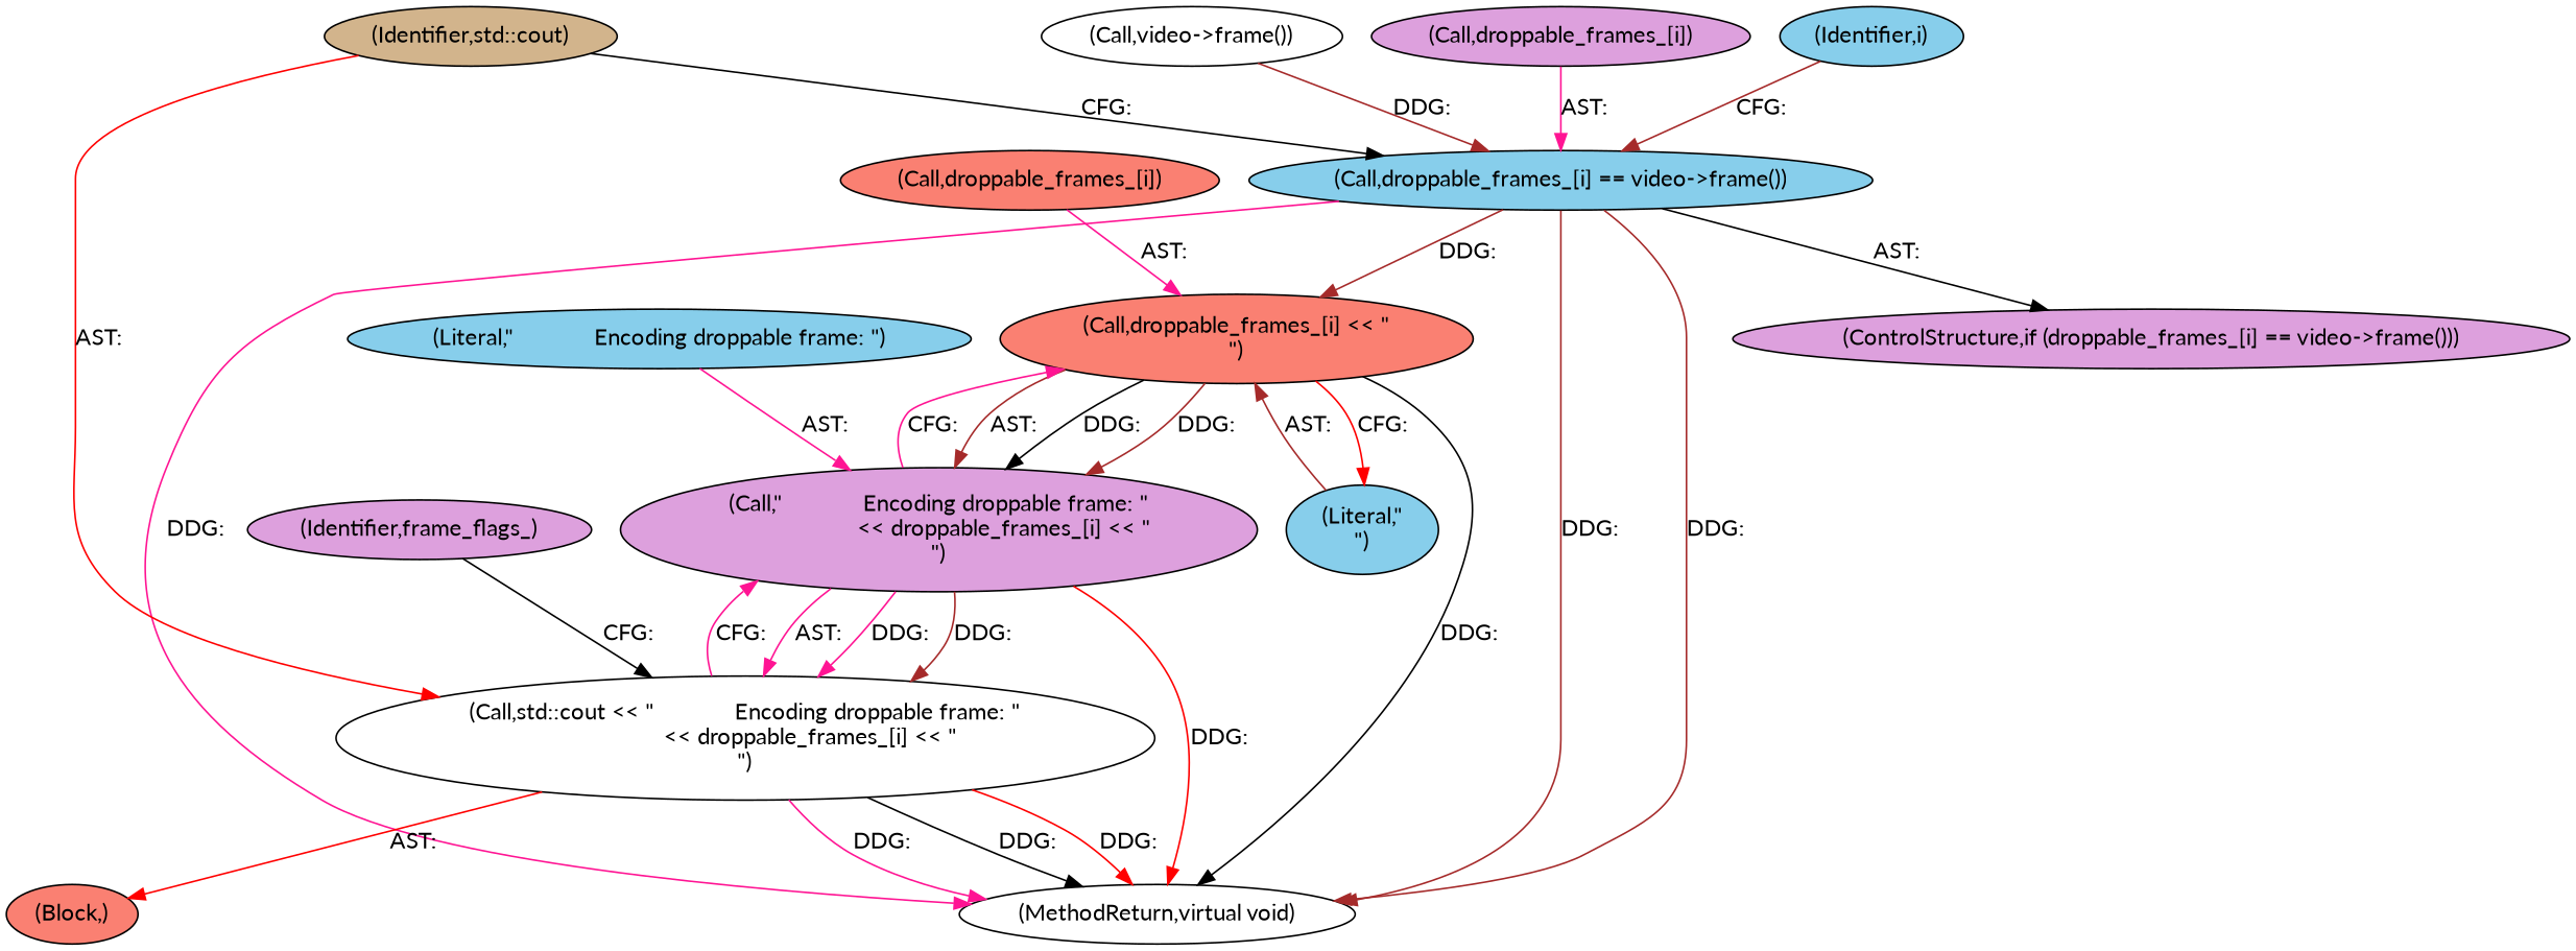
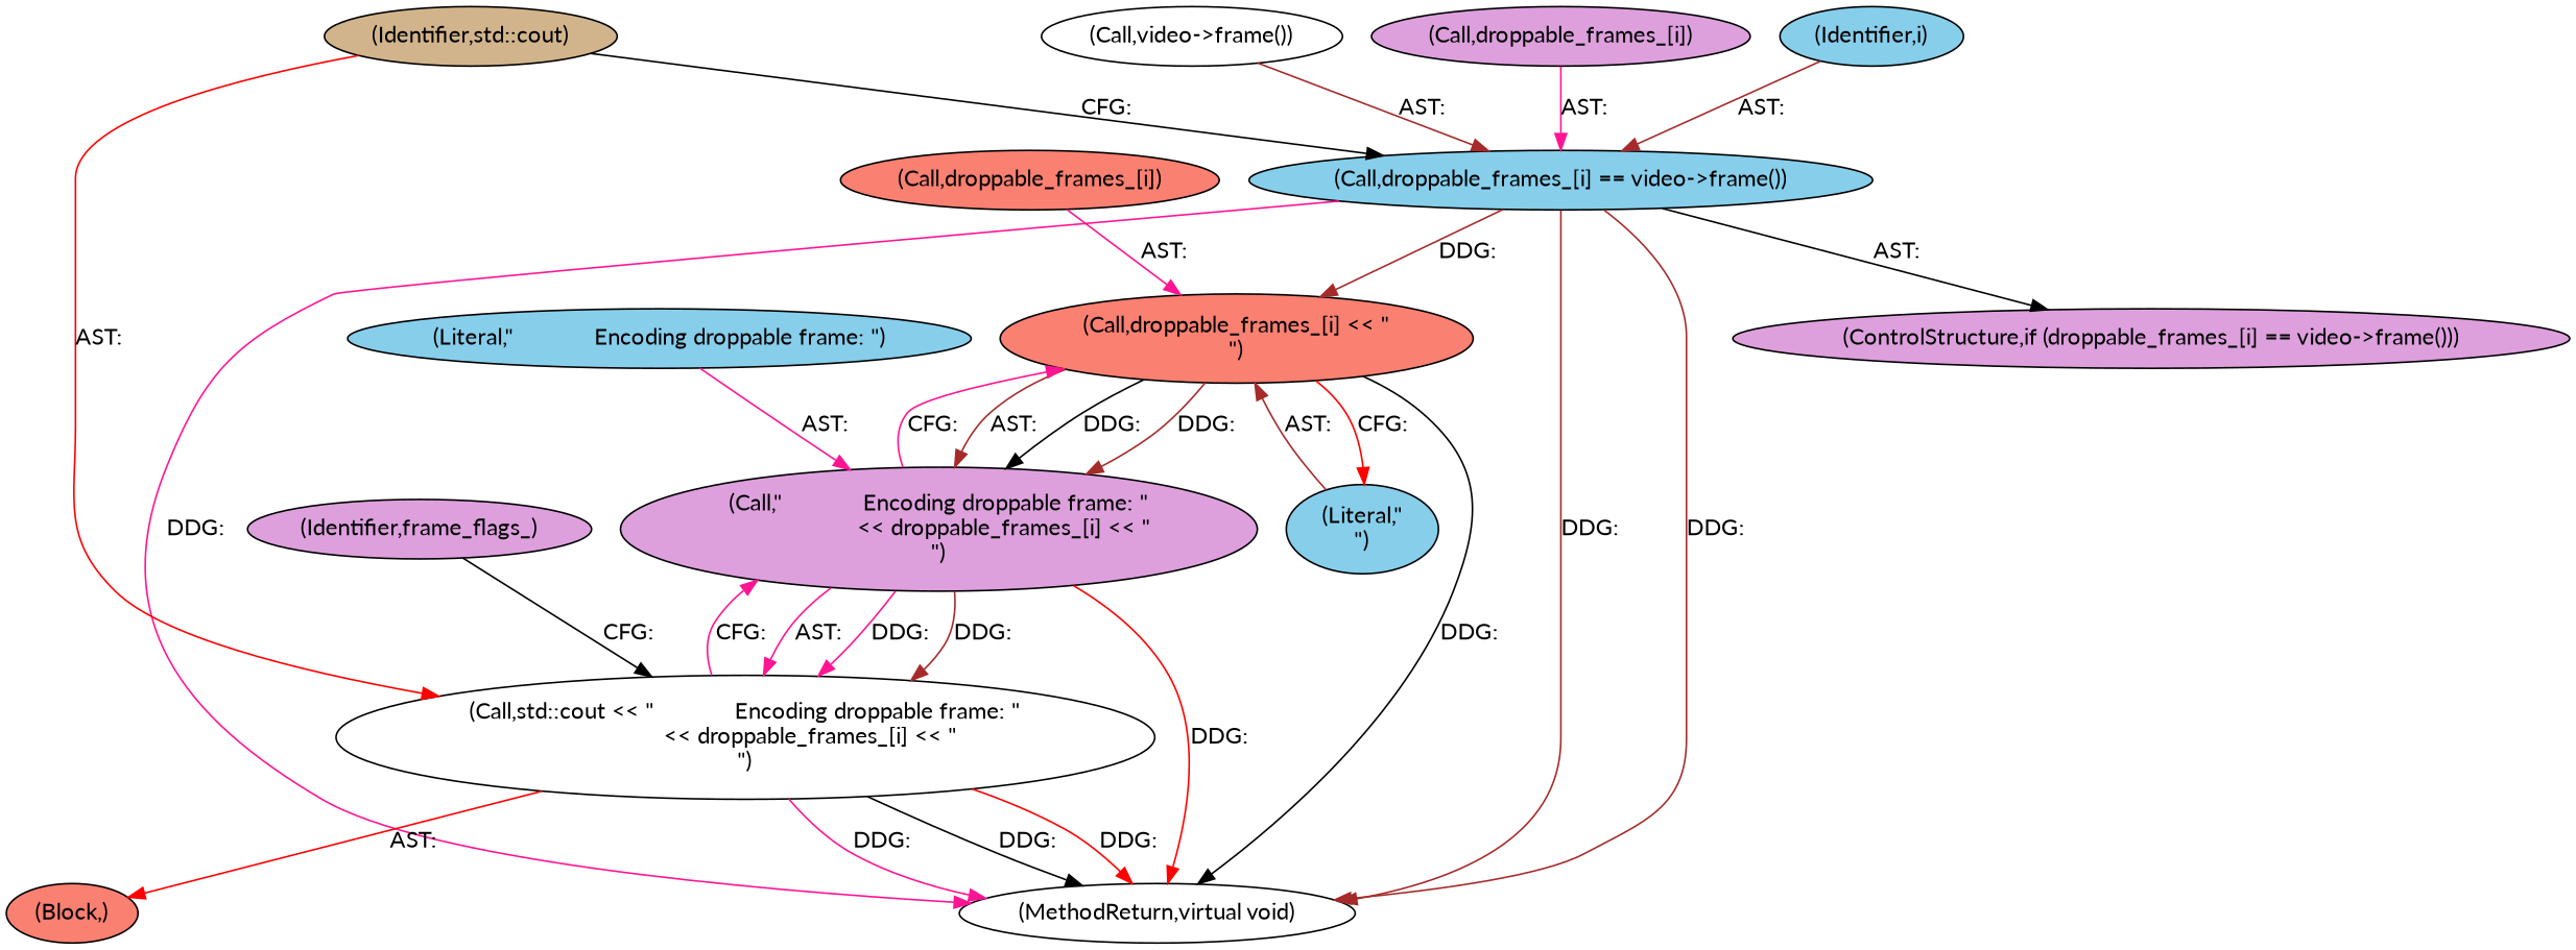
  digraph {
    fontname=Lato
    node [fillcolor=skyblue fontname=Lato style=filled]
    edge [color=brown fontname=Lato]
    n1 [label="(Call,droppable_frames_[i] == video->frame())"]
    n2 [fillcolor=salmon label="(Call,droppable_frames_[i] << \"\n\")"]
    n3 [fillcolor=white label="(MethodReturn,virtual void)"]
    n4 [fillcolor=plum label="(ControlStructure,if (droppable_frames_[i] == video->frame()))"]
    n5 [fillcolor=plum label="(Call,\"             Encoding droppable frame: \"\n                     << droppable_frames_[i] << \"\n\")"]
    n6 [label="(Literal,\"\n\")"]
    n7 [fillcolor=white label="(Call,video->frame())"]
    n8 [fillcolor=white label="(Call,std::cout << \"             Encoding droppable frame: \"\n                     << droppable_frames_[i] << \"\n\")"]
    n9 [fillcolor=salmon label="(Block,)"]
    n10 [fillcolor=plum label="(Call,droppable_frames_[i])"]
    n11 [fillcolor=salmon label="(Call,droppable_frames_[i])"]
    n12 [label="(Literal,\"             Encoding droppable frame: \")"]
    n13 [fillcolor=tan label="(Identifier,std::cout)"]
    n14 [fillcolor=plum label="(Identifier,frame_flags_)"]
    n15 [label="(Identifier,i)"]
    n1 -> n2 [label="DDG: "]
    n1 -> n3 [color=deeppink label="DDG: "]
    n1 -> n3 [label="DDG: "]
    n1 -> n3 [label="DDG: "]
    n1 -> n4 [color=black label="AST: "]
    n2 -> n3 [color=black label="DDG: "]
    n2 -> n5 [label="AST: "]
    n2 -> n5 [color=black label="DDG: "]
    n2 -> n5 [label="DDG: "]
    n2 -> n6 [color=red label="CFG: "]
    n5 -> n2 [color=deeppink label="CFG: "]
    n5 -> n3 [color=red label="DDG: "]
    n5 -> n8 [color=deeppink label="AST: "]
    n5 -> n8 [color=deeppink label="DDG: "]
    n5 -> n8 [label="DDG: "]
    n6 -> n2 [label="AST: "]
-   n7 -> n1 [label="DDG: "]
+   n7 -> n1 [label="AST: "]
    n8 -> n3 [color=deeppink label="DDG: "]
    n8 -> n3 [color=black label="DDG: "]
    n8 -> n3 [color=red label="DDG: "]
    n8 -> n5 [color=deeppink label="CFG: "]
    n8 -> n9 [color=red label="AST: "]
    n10 -> n1 [color=deeppink label="AST: "]
    n11 -> n2 [color=deeppink label="AST: "]
    n12 -> n5 [color=deeppink label="AST: "]
    n13 -> n1 [color=black label="CFG: "]
    n13 -> n8 [color=red label="AST: "]
    n14 -> n8 [color=black label="CFG: "]
-   n15 -> n1 [label="CFG: "]
+   n15 -> n1 [label="AST: "]
  }
